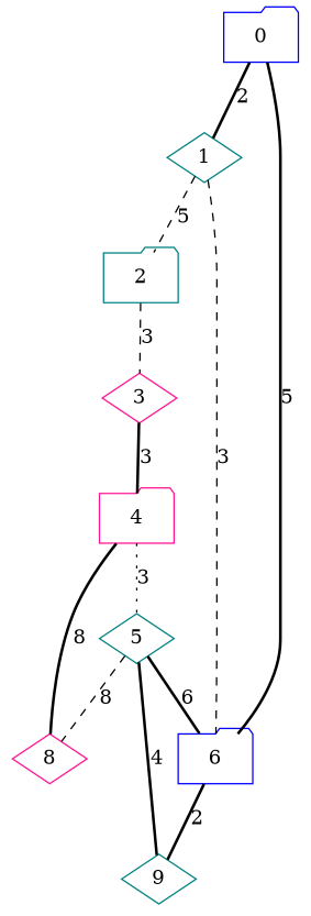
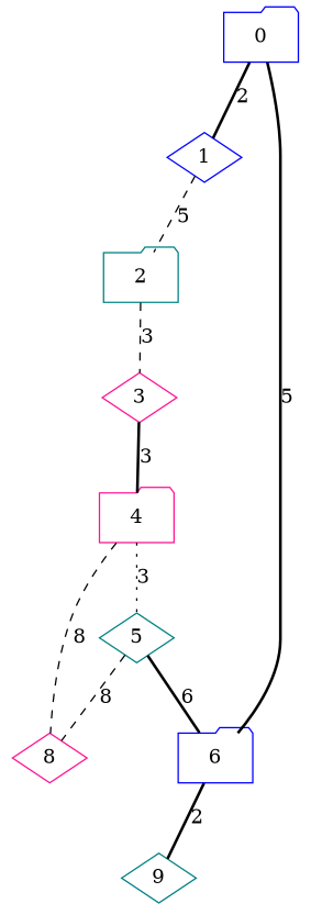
  graph {
    node [color=blue shape=diamond weight=1]
    edge [style=bold]
    0 [shape=folder]
-   1 [color=teal]
+   1
    6 [shape=folder]
    2 [color=teal shape=folder]
    n5 [color=teal label=9]
    3 [color=deeppink]
    4 [color=deeppink shape=folder]
    5 [color=teal weight=2]
    8 [color=deeppink weight=4]
    0 -- 1 [label=2]
    0 -- 6 [label=5]
-   1 -- 6 [label=3 style=dashed]
    1 -- 2 [label=5 style=dashed]
    6 -- n5 [label=2]
    2 -- 3 [label=3 style=dashed]
    3 -- 4 [label=3]
    4 -- 5 [label=3 style=dotted]
-   4 -- 8 [label=8]
+   4 -- 8 [label=8 style=dashed]
    5 -- 6 [label=6]
-   5 -- n5 [label=4]
    5 -- 8 [label=8 style=dashed]
  }
